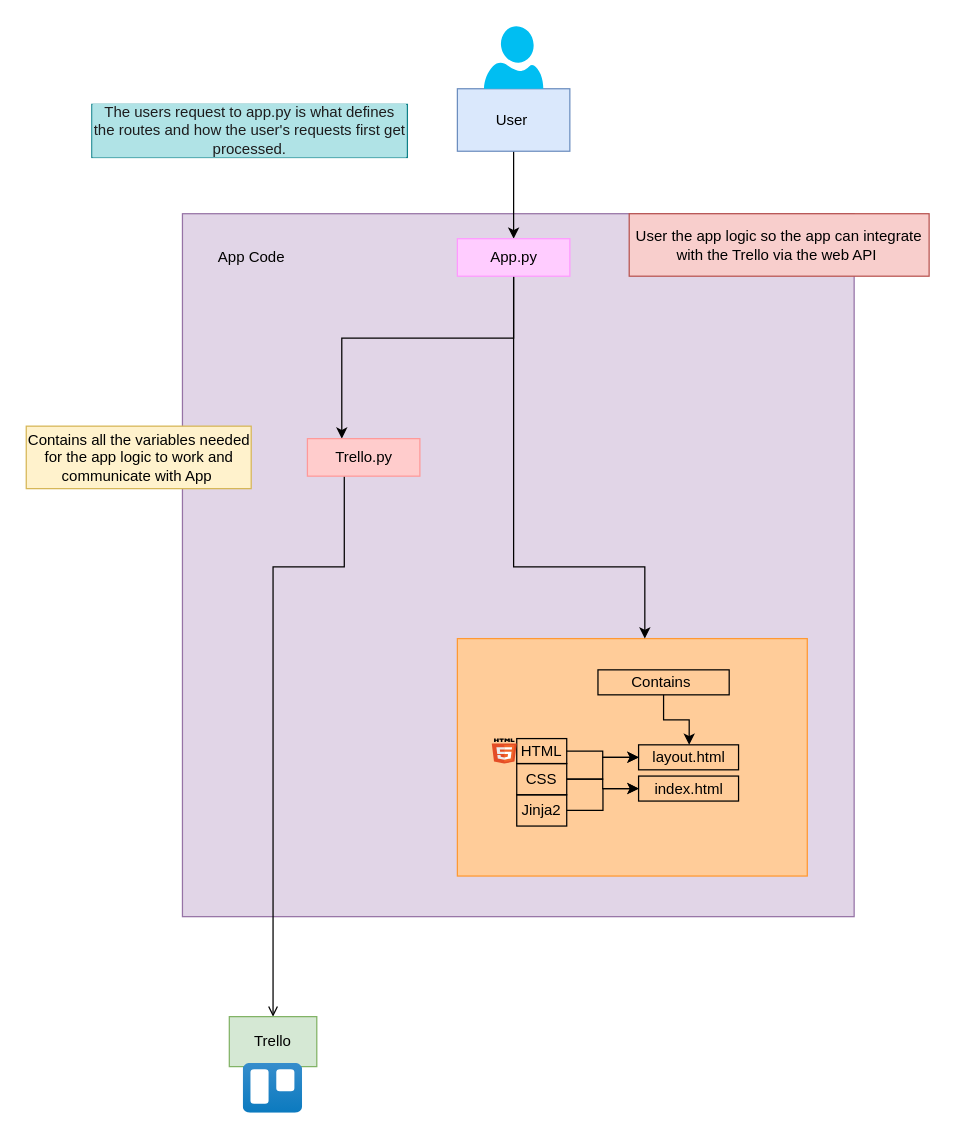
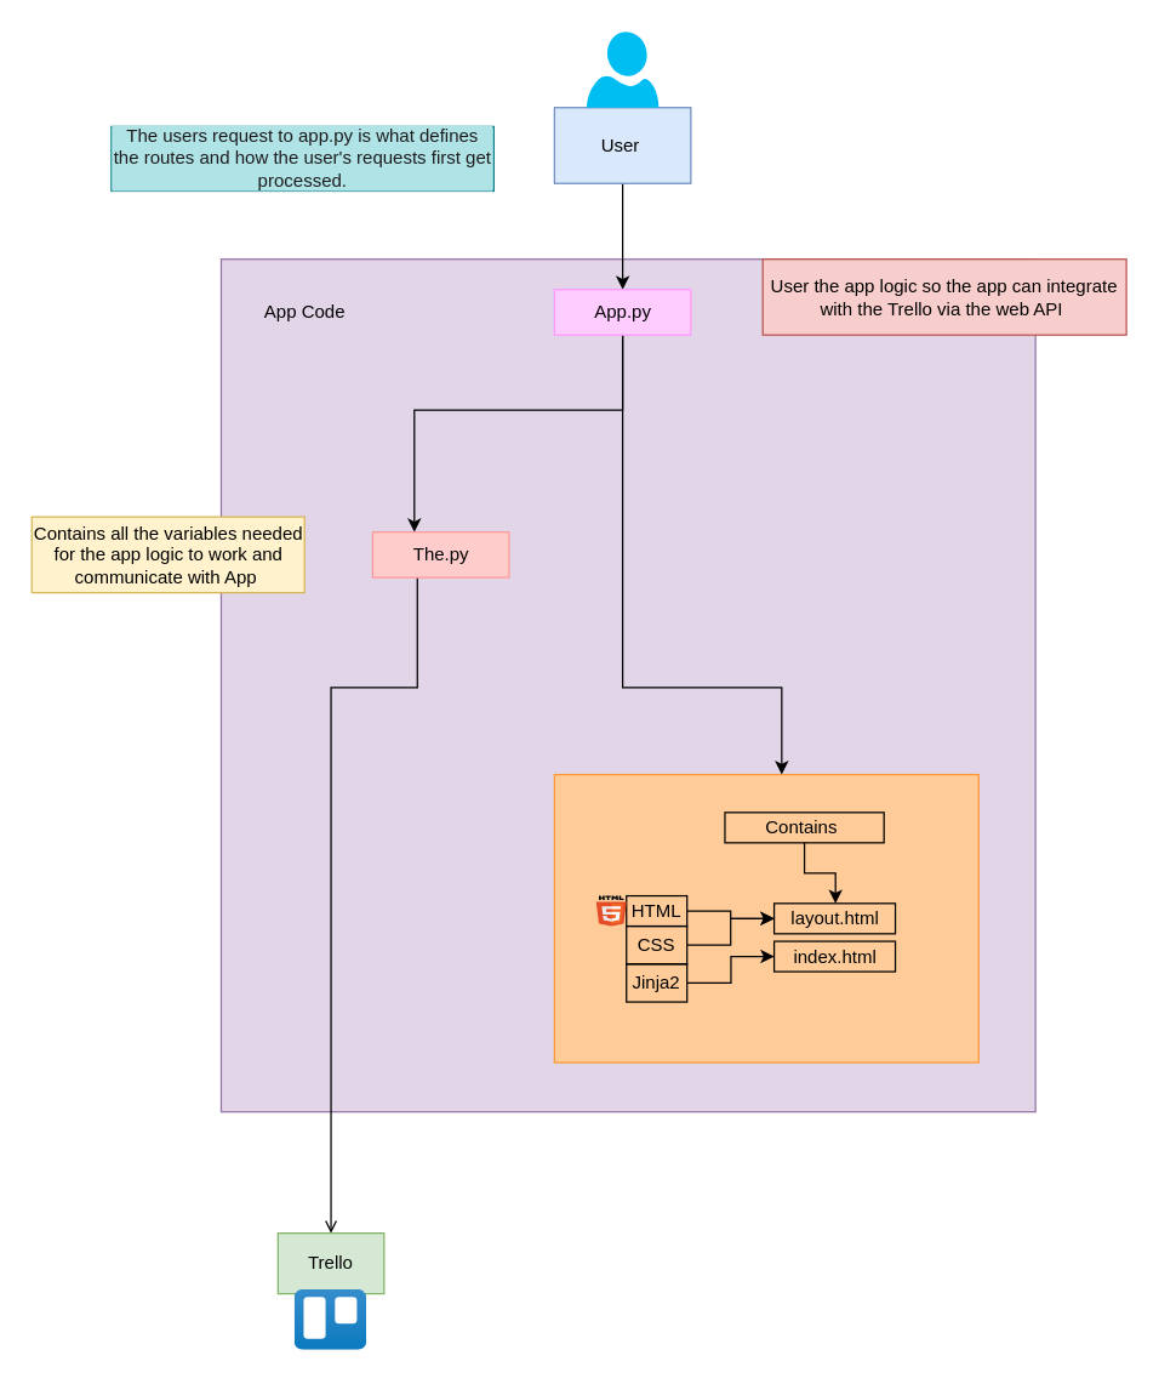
  <mxCell id="0" />
  <mxCell id="1" parent="0" />
  <mxCell id="2" value="" style="rounded=0;whiteSpace=wrap;html=1;strokeColor=#9673a6;fillColor=#e1d5e7;" vertex="1" parent="1"><mxGeometry x="145.5" y="170.5" width="537.5" height="562.5" as="geometry" /></mxCell>
  <mxCell id="3" value="" style="rounded=0;whiteSpace=wrap;html=1;fillColor=#FFCC99;strokeColor=#FF9933;" vertex="1" parent="1"><mxGeometry x="365.5" y="510.5" width="280" height="190" as="geometry" /></mxCell>
  <mxCell id="4" value="" style="edgeStyle=orthogonalEdgeStyle;rounded=0;orthogonalLoop=1;jettySize=auto;html=1;" edge="1" parent="1" source="5" target="8"><mxGeometry relative="1" as="geometry" /></mxCell>
  <mxCell id="5" value="User&amp;nbsp;" style="text;html=1;fillColor=#dae8fc;align=center;verticalAlign=middle;whiteSpace=wrap;rounded=0;strokeColor=#6c8ebf;" vertex="1" parent="1"><mxGeometry x="365.5" y="70.5" width="90" height="50" as="geometry" /></mxCell>
  <mxCell id="6" style="edgeStyle=orthogonalEdgeStyle;rounded=0;orthogonalLoop=1;jettySize=auto;html=1;entryX=0.5;entryY=0;entryDx=0;entryDy=0;" edge="1" parent="1" source="8"><mxGeometry relative="1" as="geometry"><mxPoint x="515.5" y="510.5" as="targetPoint" /><Array as="points"><mxPoint x="411" y="453" /><mxPoint x="515" y="453" /></Array></mxGeometry></mxCell>
  <mxCell id="7" style="edgeStyle=orthogonalEdgeStyle;rounded=0;orthogonalLoop=1;jettySize=auto;html=1;" edge="1" parent="1" source="8" target="10"><mxGeometry relative="1" as="geometry"><Array as="points"><mxPoint x="411" y="270" /><mxPoint x="273" y="270" /></Array></mxGeometry></mxCell>
  <mxCell id="8" value="App.py" style="text;html=1;align=center;verticalAlign=middle;whiteSpace=wrap;rounded=0;fillColor=#FFCCFF;strokeColor=#FF99FF;" vertex="1" parent="1"><mxGeometry x="365.5" y="190.5" width="90" height="30" as="geometry" /></mxCell>
  <mxCell id="9" style="edgeStyle=orthogonalEdgeStyle;rounded=0;orthogonalLoop=1;jettySize=auto;html=1;entryX=0.5;entryY=0;entryDx=0;entryDy=0;endArrow=open;" edge="1" parent="1" source="10" target="25"><mxGeometry relative="1" as="geometry"><mxPoint x="290.5" y="510.5" as="targetPoint" /><Array as="points"><mxPoint x="275" y="453" /><mxPoint x="218" y="453" /></Array></mxGeometry></mxCell>
- <mxCell id="10" value="Trello.py" style="text;html=1;fillColor=#ffcccc;align=center;verticalAlign=middle;whiteSpace=wrap;rounded=0;strokeColor=#FF9999;" vertex="1" parent="1"><mxGeometry x="245.5" y="350.5" width="90" height="30" as="geometry" /></mxCell>
+ <mxCell id="10" value="The.py" style="text;html=1;fillColor=#ffcccc;align=center;verticalAlign=middle;whiteSpace=wrap;rounded=0;strokeColor=#FF9999;" vertex="1" parent="1"><mxGeometry x="245.5" y="350.5" width="90" height="30" as="geometry" /></mxCell>
  <mxCell id="11" value="" style="edgeStyle=orthogonalEdgeStyle;rounded=0;orthogonalLoop=1;jettySize=auto;html=1;" edge="1" parent="1" source="12" target="14"><mxGeometry relative="1" as="geometry"><Array as="points"><mxPoint x="531" y="575.5" /><mxPoint x="551" y="575.5" /></Array></mxGeometry></mxCell>
  <mxCell id="12" value="Contains&amp;nbsp;" style="text;html=1;fillColor=none;align=center;verticalAlign=middle;whiteSpace=wrap;rounded=0;strokeColor=#000000;" vertex="1" parent="1"><mxGeometry x="478" y="535.5" width="105" height="20" as="geometry" /></mxCell>
  <mxCell id="13" value="index.html" style="text;html=1;fillColor=none;align=center;verticalAlign=middle;whiteSpace=wrap;rounded=0;strokeColor=#000000;" vertex="1" parent="1"><mxGeometry x="510.5" y="620.5" width="80" height="20" as="geometry" /></mxCell>
  <mxCell id="14" value="layout.html" style="text;html=1;fillColor=none;align=center;verticalAlign=middle;whiteSpace=wrap;rounded=0;strokeColor=#000000;" vertex="1" parent="1"><mxGeometry x="510.5" y="595.5" width="80" height="20" as="geometry" /></mxCell>
  <mxCell id="15" style="edgeStyle=orthogonalEdgeStyle;rounded=0;orthogonalLoop=1;jettySize=auto;html=1;entryX=0;entryY=0.5;entryDx=0;entryDy=0;" edge="1" parent="1" source="16" target="13"><mxGeometry relative="1" as="geometry"><mxPoint x="509" y="630.5" as="targetPoint" /><Array as="points"><mxPoint x="482" y="647.5" /><mxPoint x="482" y="630.5" /></Array></mxGeometry></mxCell>
  <mxCell id="16" value="Jinja2" style="text;html=1;fillColor=none;align=center;verticalAlign=middle;whiteSpace=wrap;rounded=0;strokeColor=#000000;" vertex="1" parent="1"><mxGeometry x="413" y="635.5" width="40" height="25" as="geometry" /></mxCell>
  <mxCell id="17" value="" style="edgeStyle=orthogonalEdgeStyle;rounded=0;orthogonalLoop=1;jettySize=auto;html=1;" edge="1" parent="1" source="18" target="14"><mxGeometry relative="1" as="geometry" /></mxCell>
  <mxCell id="18" value="HTML" style="text;html=1;fillColor=none;align=center;verticalAlign=middle;whiteSpace=wrap;rounded=0;strokeColor=#000000;" vertex="1" parent="1"><mxGeometry x="413" y="590.5" width="40" height="20" as="geometry" /></mxCell>
  <mxCell id="19" style="edgeStyle=orthogonalEdgeStyle;rounded=0;orthogonalLoop=1;jettySize=auto;html=1;entryX=0;entryY=0.5;entryDx=0;entryDy=0;" edge="1" parent="1" source="21" target="14"><mxGeometry relative="1" as="geometry" /></mxCell>
- <mxCell id="20" style="edgeStyle=orthogonalEdgeStyle;rounded=0;orthogonalLoop=1;jettySize=auto;html=1;entryX=0;entryY=0.5;entryDx=0;entryDy=0;" edge="1" parent="1" source="21" target="13"><mxGeometry relative="1" as="geometry" /></mxCell>
  <mxCell id="21" value="CSS" style="text;html=1;fillColor=none;align=center;verticalAlign=middle;whiteSpace=wrap;rounded=0;strokeColor=#000000;" vertex="1" parent="1"><mxGeometry x="413" y="610.5" width="40" height="25" as="geometry" /></mxCell>
  <mxCell id="22" value="Contains all the variables needed for the app logic to work and communicate with App&amp;nbsp;" style="text;html=1;fillColor=#fff2cc;align=center;verticalAlign=middle;whiteSpace=wrap;rounded=0;strokeColor=#d6b656;" vertex="1" parent="1"><mxGeometry x="20.5" y="340.5" width="180" height="50" as="geometry" /></mxCell>
  <mxCell id="23" value="User the app logic so the app can integrate with the Trello via the web API&amp;nbsp;" style="text;html=1;fillColor=#f8cecc;align=center;verticalAlign=middle;whiteSpace=wrap;rounded=0;strokeColor=#b85450;" vertex="1" parent="1"><mxGeometry x="503" y="170.5" width="240" height="50" as="geometry" /></mxCell>
  <mxCell id="24" value="App Code" style="text;html=1;strokeColor=none;fillColor=none;align=center;verticalAlign=middle;whiteSpace=wrap;rounded=0;" vertex="1" parent="1"><mxGeometry x="165.5" y="190.5" width="70" height="30" as="geometry" /></mxCell>
  <mxCell id="25" value="Trello" style="text;html=1;fillColor=#d5e8d4;align=center;verticalAlign=middle;whiteSpace=wrap;rounded=0;strokeColor=#82b366;" vertex="1" parent="1"><mxGeometry x="183" y="813" width="70" height="40" as="geometry" /></mxCell>
  <mxCell id="26" value="" style="image;image=img/lib/atlassian/Trello_Logo.svg;strokeColor=#FF9999;fillColor=#FFCC99;" vertex="1" parent="1"><mxGeometry x="194.25" y="850.5" width="47.5" height="40" as="geometry" /></mxCell>
  <mxCell id="27" value="" style="dashed=0;outlineConnect=0;html=1;align=center;labelPosition=center;verticalLabelPosition=bottom;verticalAlign=top;shape=mxgraph.weblogos.html5;strokeColor=#FF9999;fillColor=#FFCC99;" vertex="1" parent="1"><mxGeometry x="393" y="590.5" width="20" height="20" as="geometry" /></mxCell>
  <mxCell id="28" value="" style="shape=image;html=1;verticalAlign=top;verticalLabelPosition=bottom;labelBackgroundColor=#ffffff;imageAspect=0;aspect=fixed;image=https://cdn1.iconfinder.com/data/icons/essentials-pack/96/code_coding_html_css_programming-128.png;strokeColor=#FF9999;fillColor=#FFCC99;" vertex="1" parent="1"><mxGeometry x="393" y="615.5" width="20" height="20" as="geometry" /></mxCell>
  <mxCell id="29" value="" style="shape=image;verticalLabelPosition=bottom;labelBackgroundColor=#ffffff;verticalAlign=top;aspect=fixed;imageAspect=0;image=https://quintagroup.com/cms/python/images/jinja2.png/@@images/919c2c3d-5b4e-4650-943a-b0df263f851b.png;" vertex="1" parent="1"><mxGeometry x="388" y="635.5" width="30" height="30" as="geometry" /></mxCell>
  <mxCell id="30" value="" style="verticalLabelPosition=bottom;html=1;verticalAlign=top;align=center;strokeColor=none;fillColor=#00BEF2;shape=mxgraph.azure.user;" vertex="1" parent="1"><mxGeometry x="386.75" y="20.5" width="47.5" height="50" as="geometry" /></mxCell>
  <mxCell id="31" value="&lt;span style=&quot;color: rgb(29, 28, 29); text-align: left;&quot;&gt;&lt;font style=&quot;font-size: 12px&quot;&gt;The users request to app.py is what defines the routes and how the user's requests first get processed.&lt;/font&gt;&lt;/span&gt;" style="text;html=1;fillColor=#b0e3e6;align=center;verticalAlign=middle;whiteSpace=wrap;rounded=0;strokeColor=#0e8088;labelBackgroundColor=#B0E3E6;" vertex="1" parent="1"><mxGeometry x="73" y="83" width="252.5" height="42.5" as="geometry" /></mxCell>
